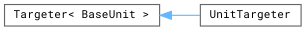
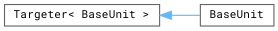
  digraph {
    rankdir=LR
    fontname="Roboto Mono"
    node [color=grey40 fillcolor=white fontname="Roboto Mono" fontsize=10 shape=box style=filled]
    n1 [height=0.2 label="Targeter\< BaseUnit \>" width=0.4]
-   n2 [height=0.2 label=UnitTargeter width=0.4]
+   n2 [height=0.2 label=BaseUnit width=0.4]
    n1 -> n2 [color=steelblue1 dir=back fontname="Roboto Mono" fontsize=10 labelfontname=Helvetica labelfontsize=10 style=solid]
  }
